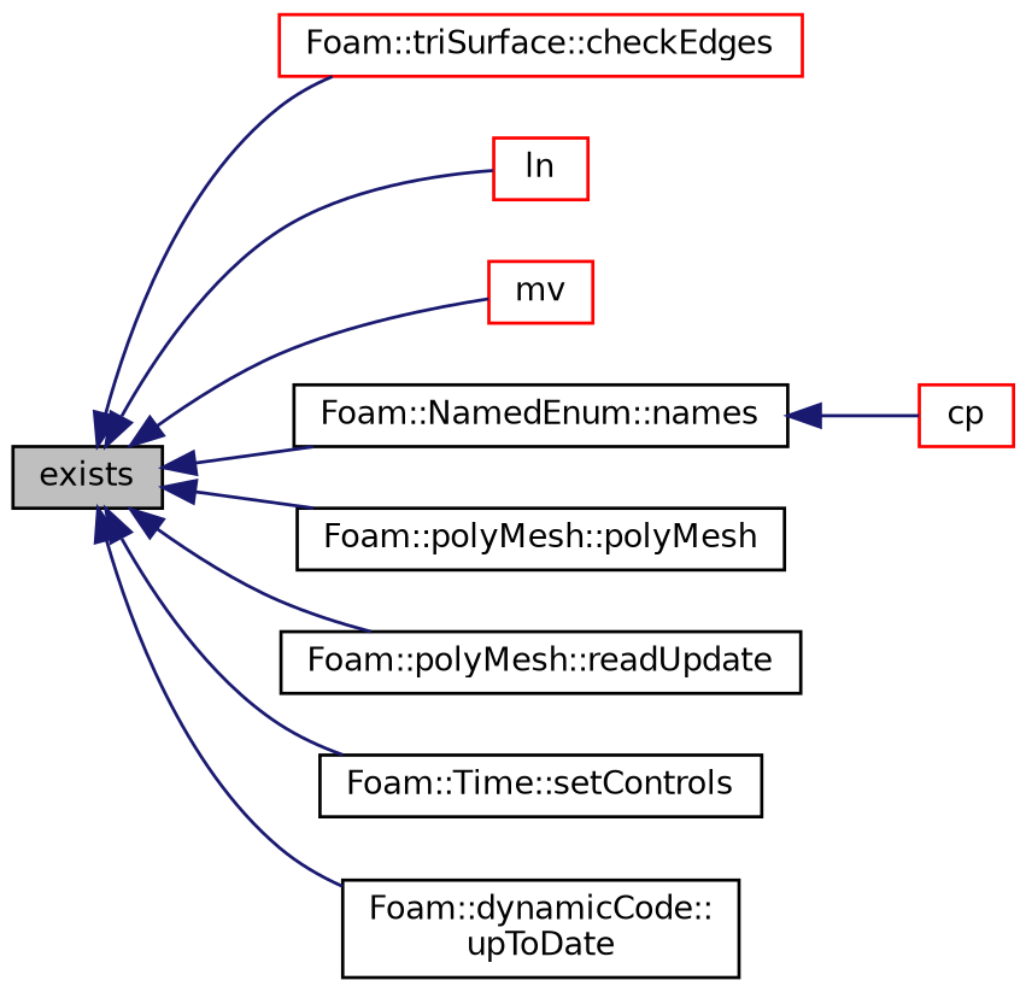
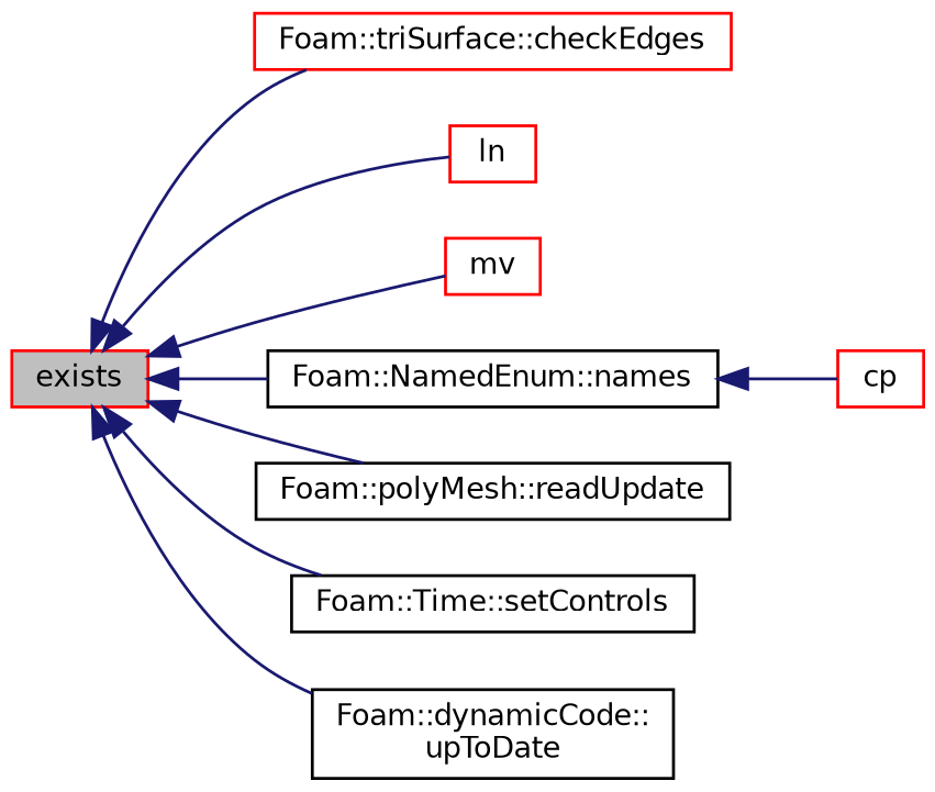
  digraph {
    rankdir=LR
    node [color=black fontname=Helvetica fontsize=10 shape=record]
    edge [color=midnightblue dir=back fontname=Helvetica fontsize=10 labelfontname=Helvetica labelfontsize=10 style=solid]
-   n1 [fillcolor=grey75 fontcolor=black height=0.2 label=exists style=filled width=0.4]
+   n1 [color=red fillcolor=grey75 fontcolor=black height=0.2 label=exists style=filled width=0.4]
    n2 [color=red height=0.2 label="Foam::triSurface::checkEdges" width=0.4]
    n3 [color=red height=0.2 label=ln width=0.4]
    n4 [color=red height=0.2 label=mv width=0.4]
    n5 [height=0.2 label="Foam::NamedEnum::names" width=0.4]
-   n6 [height=0.2 label="Foam::polyMesh::polyMesh" width=0.4]
    n7 [height=0.2 label="Foam::polyMesh::readUpdate" width=0.4]
    n8 [height=0.2 label="Foam::Time::setControls" width=0.4]
    n9 [height=0.2 label="Foam::dynamicCode::\lupToDate" width=0.4]
    n10 [color=red height=0.2 label=cp width=0.4]
    n1 -> n2
    n1 -> n3
    n1 -> n4
    n1 -> n5
-   n1 -> n6
    n1 -> n7
    n1 -> n8
    n1 -> n9
    n5 -> n10
  }
